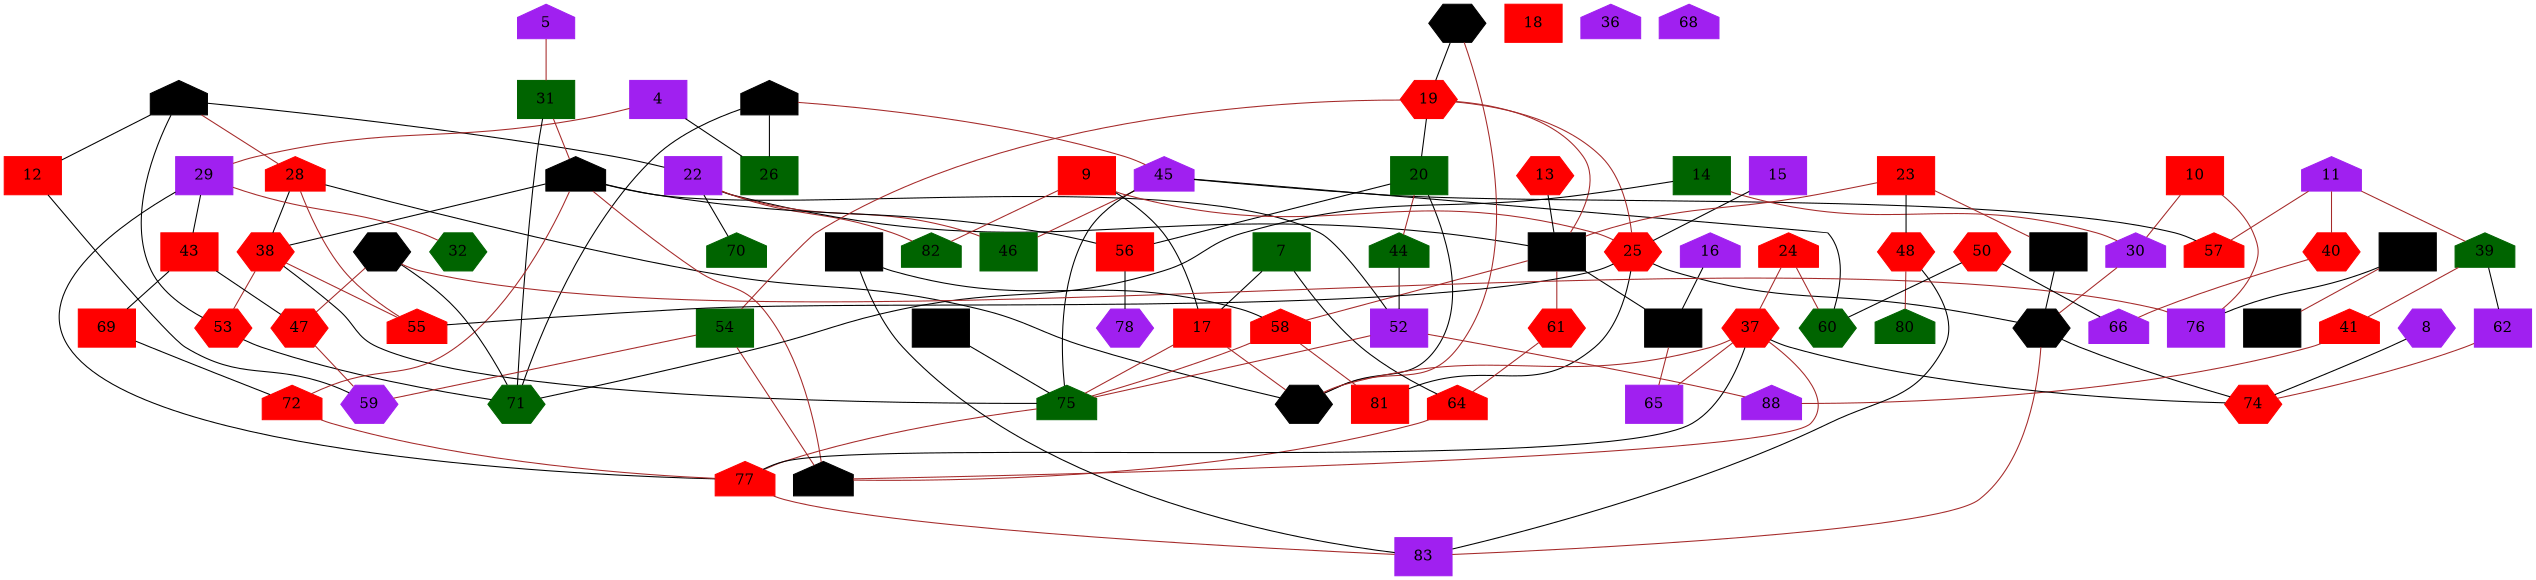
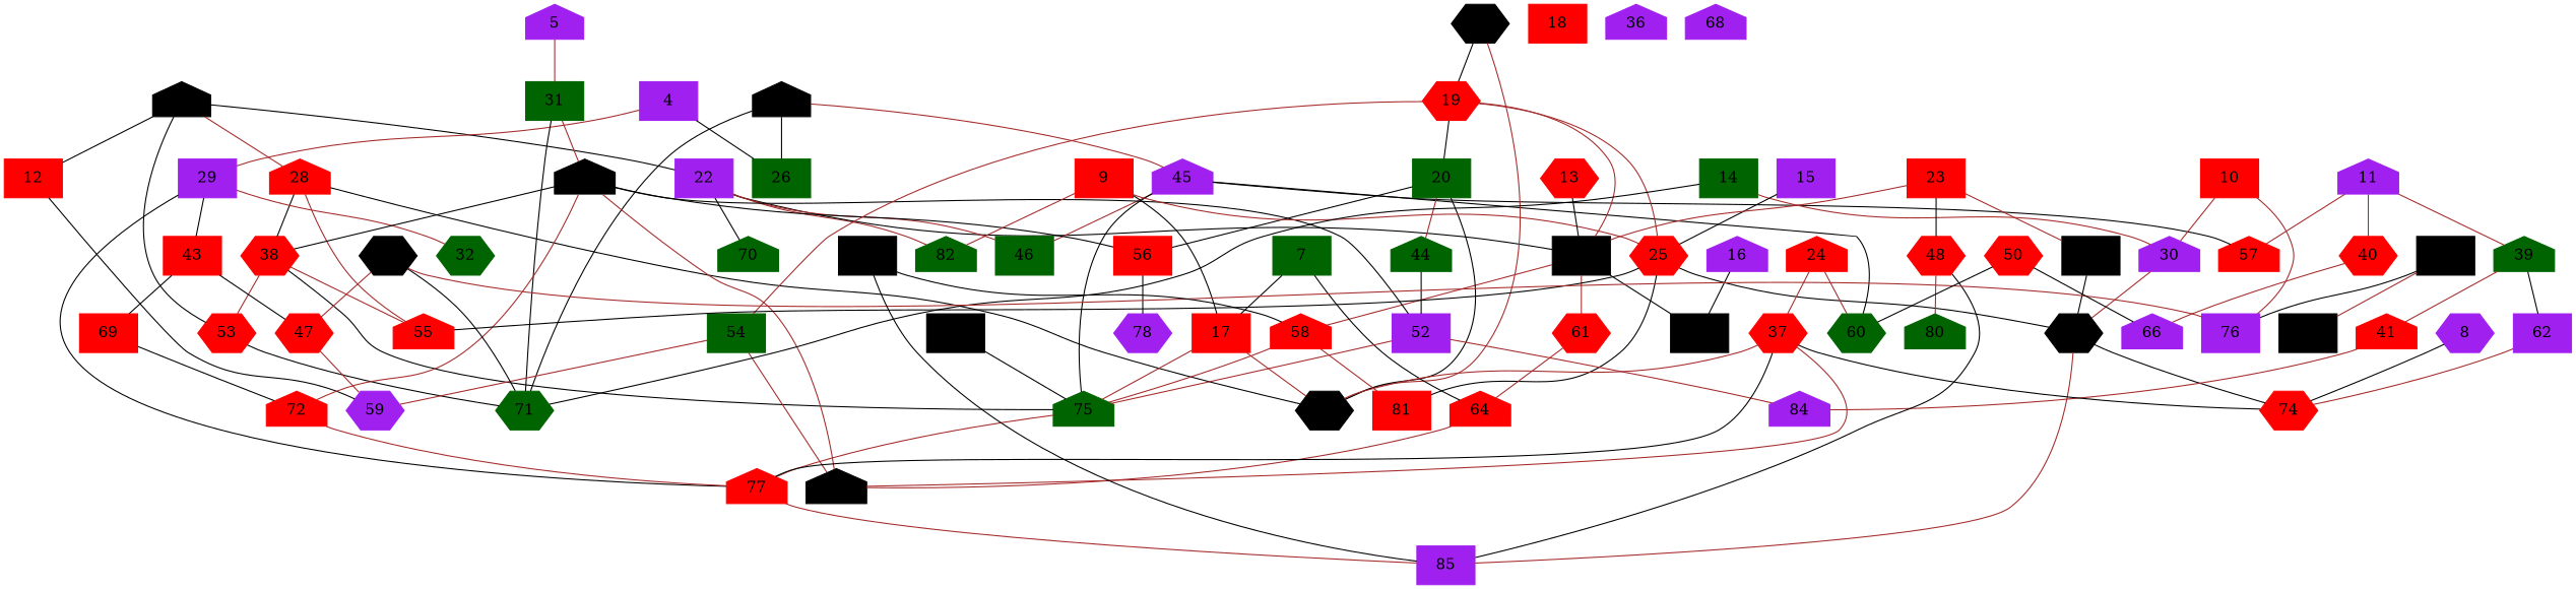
  graph {
    node [color=red shape=box style=filled]
    edge [color=brown]
    1 [color=black shape=house]
    12
    22 [color=purple]
    28 [shape=house]
    53 [shape=hexagon]
    59 [color=purple shape=hexagon]
    82 [color=darkgreen shape=house]
    42 [color=black]
    46 [color=darkgreen]
    70 [color=darkgreen shape=house]
    73 [color=black shape=hexagon]
    55 [shape=house]
    38 [shape=hexagon]
    71 [color=darkgreen shape=hexagon]
    2 [color=black]
    75 [color=darkgreen shape=house]
    77 [shape=house]
    3 [color=black shape=house]
    26 [color=darkgreen]
    45 [color=purple shape=house]
    57 [shape=house]
    60 [color=darkgreen shape=hexagon]
    4 [color=purple]
    29 [color=purple]
    5 [color=purple shape=house]
    31 [color=darkgreen]
    35 [color=black shape=house]
    6 [color=black shape=hexagon]
    19 [shape=hexagon]
    25 [shape=hexagon]
    20 [color=darkgreen]
    54 [color=darkgreen]
    7 [color=darkgreen]
    17
    64 [shape=house]
    79 [color=black shape=house]
    8 [color=purple shape=hexagon]
    74 [shape=hexagon]
    9
    67 [color=black shape=hexagon]
    81
    30 [color=purple shape=house]
    10
    76 [color=purple]
    11 [color=purple shape=house]
    39 [color=darkgreen shape=house]
    40 [shape=hexagon]
    41 [shape=house]
    62 [color=purple]
    66 [color=purple shape=house]
    13 [shape=hexagon]
    63 [color=black]
    58 [shape=house]
    61 [shape=hexagon]
    14 [color=darkgreen]
    15 [color=purple]
    16 [color=purple shape=house]
-   65 [color=purple]
    18
    44 [color=darkgreen shape=house]
    56
    52 [color=purple]
    78 [color=purple shape=hexagon]
    21 [color=black]
    34 [color=black]
    23
    48 [shape=hexagon]
    49 [color=black]
    80 [color=darkgreen shape=house]
-   83 [color=purple]
+   83 [color=purple label=85]
    24 [shape=house]
    37 [shape=hexagon]
    27 [color=black shape=hexagon]
    47 [shape=hexagon]
    32 [color=darkgreen shape=hexagon]
    43
    69
    72 [shape=house]
-   84 [color=purple shape=house label=88]
+   84 [color=purple shape=house]
    36 [color=purple shape=house]
    50 [shape=hexagon]
    51 [color=black]
    68 [color=purple shape=house]
    1 -- 12 [color=black]
    1 -- 22 [color=black]
    1 -- 28
    1 -- 53 [color=black]
    12 -- 59 [color=black]
    22 -- 82
    22 -- 42 [color=black]
    22 -- 46
    22 -- 70 [color=black]
    28 -- 73 [color=black]
    28 -- 55
    28 -- 38 [color=black]
    53 -- 71 [color=black]
    42 -- 63 [color=black]
    42 -- 58
    42 -- 61
    38 -- 53
    38 -- 55
    38 -- 75 [color=black]
    2 -- 75 [color=black]
    75 -- 77
    77 -- 83
    3 -- 71 [color=black]
    3 -- 26 [color=black]
    3 -- 45
    45 -- 46
    45 -- 75 [color=black]
    45 -- 57 [color=black]
    45 -- 60 [color=black]
    4 -- 26 [color=black]
    4 -- 29
    29 -- 77 [color=black]
    29 -- 32
    29 -- 43 [color=black]
    5 -- 31
    31 -- 71 [color=black]
    31 -- 35
    35 -- 38 [color=black]
    35 -- 79
    35 -- 56 [color=black]
    35 -- 52 [color=black]
    35 -- 72
    6 -- 73
    6 -- 19 [color=black]
    19 -- 42
    19 -- 25
    19 -- 20 [color=black]
    19 -- 54
    25 -- 55 [color=black]
    25 -- 67 [color=black]
    25 -- 81 [color=black]
    20 -- 73 [color=black]
    20 -- 44
    20 -- 56 [color=black]
    54 -- 59
    54 -- 79
    7 -- 17 [color=black]
    7 -- 64 [color=black]
    17 -- 73
    17 -- 75
    64 -- 79
    8 -- 74 [color=black]
    9 -- 82
    9 -- 25
    9 -- 17 [color=black]
    67 -- 74 [color=black]
    67 -- 83
    30 -- 67
    10 -- 30
    10 -- 76
    11 -- 57
    11 -- 39
    11 -- 40
    39 -- 41
    39 -- 62 [color=black]
    40 -- 66
    41 -- 84
    62 -- 74
    13 -- 42 [color=black]
-   63 -- 65
    58 -- 75
    58 -- 81
    61 -- 64
    14 -- 71 [color=black]
    14 -- 30
    15 -- 25 [color=black]
    16 -- 63 [color=black]
    44 -- 52 [color=black]
    56 -- 78 [color=black]
    52 -- 75
    52 -- 84
    21 -- 76 [color=black]
    21 -- 34
    23 -- 42
    23 -- 48 [color=black]
    23 -- 49
    48 -- 80
    48 -- 83 [color=black]
    49 -- 67 [color=black]
    24 -- 60
    24 -- 37
    37 -- 73
    37 -- 77 [color=black]
    37 -- 79
    37 -- 74 [color=black]
-   37 -- 65
    27 -- 71 [color=black]
    27 -- 76
    27 -- 47
    47 -- 59
    43 -- 47 [color=black]
    43 -- 69 [color=black]
    69 -- 72 [color=black]
    72 -- 77
    50 -- 60 [color=black]
    50 -- 66 [color=black]
    51 -- 58 [color=black]
    51 -- 83 [color=black]
  }
